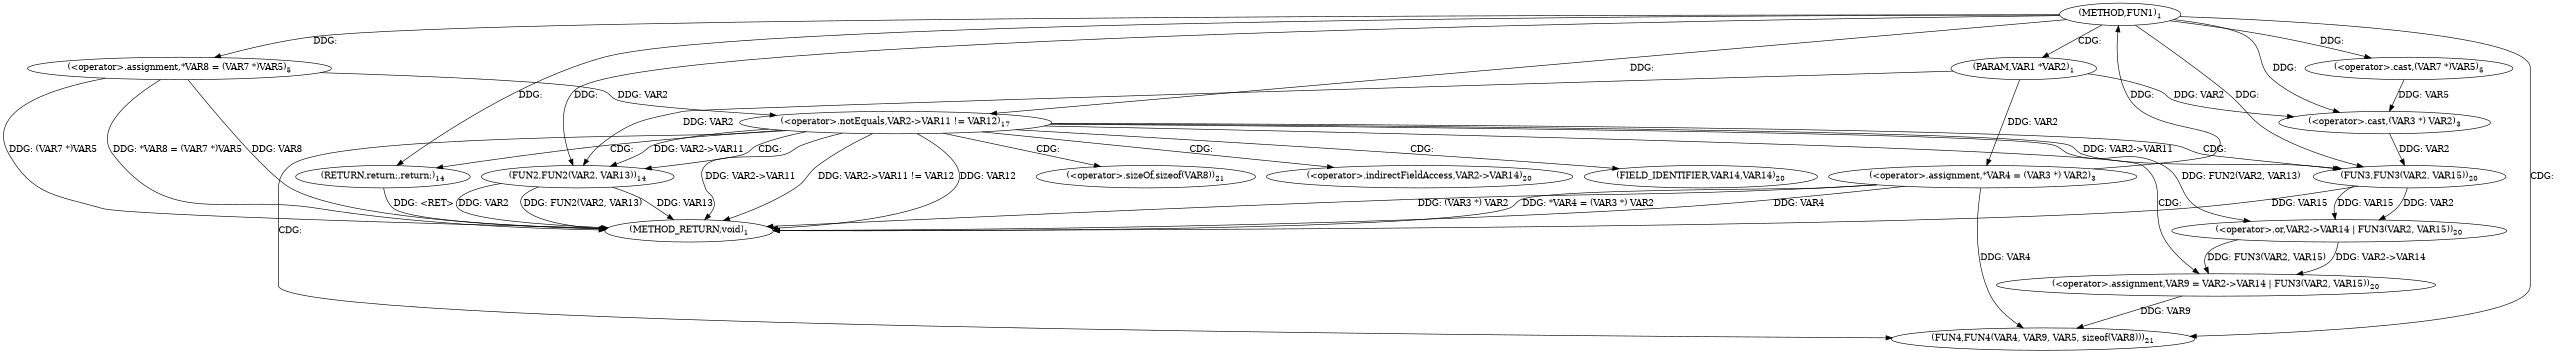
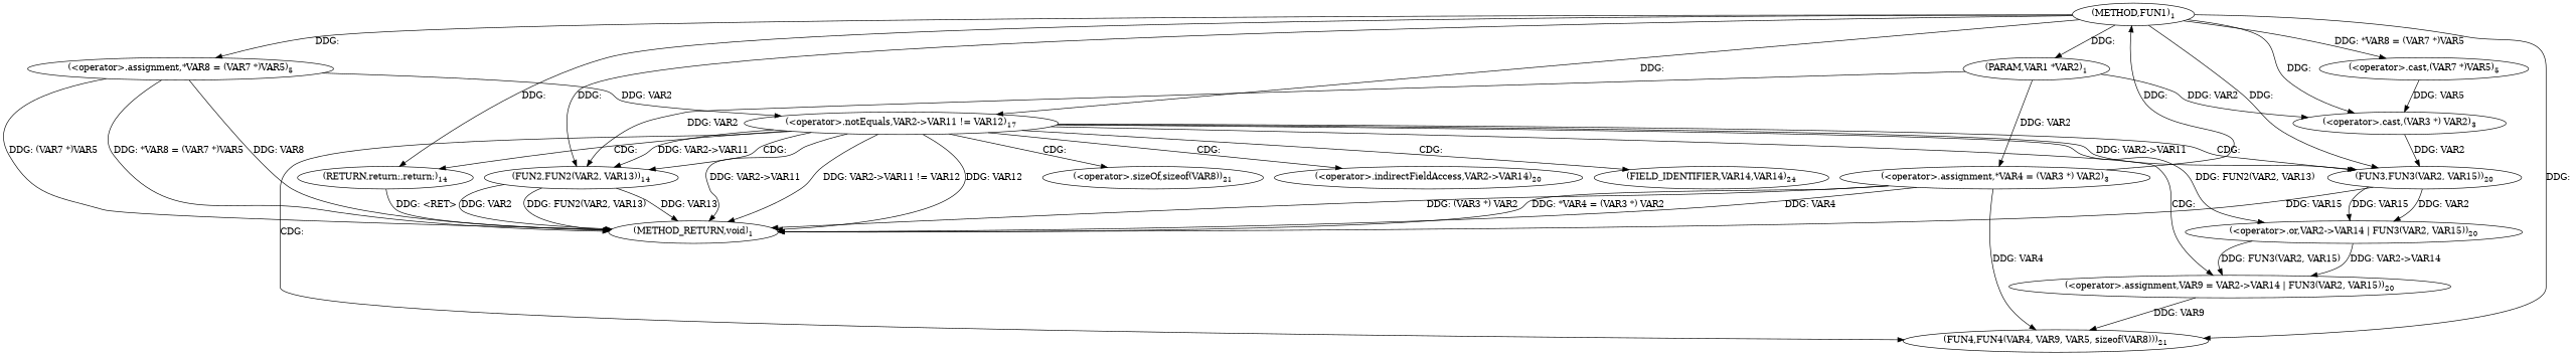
  digraph {
    n1 [label=<(METHOD,FUN1)<SUB>1</SUB>>]
    n2 [label=<(PARAM,VAR1 *VAR2)<SUB>1</SUB>>]
    n3 [label=<(&lt;operator&gt;.assignment,*VAR8 = (VAR7 *)VAR5)<SUB>5</SUB>>]
    n4 [label=<(FUN4,FUN4(VAR4, VAR9, VAR5, sizeof(VAR8)))<SUB>21</SUB>>]
    n5 [label=<(&lt;operator&gt;.notEquals,VAR2-&gt;VAR11 != VAR12)<SUB>17</SUB>>]
    n6 [label=<(&lt;operator&gt;.cast,(VAR3 *) VAR2)<SUB>3</SUB>>]
    n7 [label=<(&lt;operator&gt;.cast,(VAR7 *)VAR5)<SUB>5</SUB>>]
    n8 [label=<(FUN2,FUN2(VAR2, VAR13))<SUB>14</SUB>>]
    n9 [label=<(RETURN,return;,return;)<SUB>14</SUB>>]
    n10 [label=<(FUN3,FUN3(VAR2, VAR15))<SUB>20</SUB>>]
    n11 [label=<(&lt;operator&gt;.assignment,*VAR4 = (VAR3 *) VAR2)<SUB>3</SUB>>]
    n12 [label=<(METHOD_RETURN,void)<SUB>1</SUB>>]
    n13 [label=<(&lt;operator&gt;.assignment,VAR9 = VAR2-&gt;VAR14 | FUN3(VAR2, VAR15))<SUB>20</SUB>>]
    n14 [label=<(&lt;operator&gt;.or,VAR2-&gt;VAR14 | FUN3(VAR2, VAR15))<SUB>20</SUB>>]
    n15 [label=<(&lt;operator&gt;.sizeOf,sizeof(VAR8))<SUB>21</SUB>>]
    n16 [label=<(&lt;operator&gt;.indirectFieldAccess,VAR2-&gt;VAR14)<SUB>20</SUB>>]
-   n17 [label=<(FIELD_IDENTIFIER,VAR14,VAR14)<SUB>20</SUB>>]
-   n1 -> n2 [label="CDG: "]
+   n17 [label=<(FIELD_IDENTIFIER,VAR14,VAR14)<SUB>24</SUB>>]
+   n1 -> n2 [label="DDG: "]
    n1 -> n3 [label="DDG: "]
-   n1 -> n4 [label="CDG: "]
+   n1 -> n4 [label="DDG: "]
    n1 -> n5 [label="DDG: "]
    n1 -> n6 [label="DDG: "]
-   n1 -> n7 [label="DDG: "]
+   n1 -> n7 [label="DDG: *VAR8 = (VAR7 *)VAR5"]
    n1 -> n8 [label="DDG: "]
    n1 -> n9 [label="DDG: "]
    n1 -> n10 [label="DDG: "]
    n2 -> n6 [label="DDG: VAR2"]
    n2 -> n8 [label="DDG: VAR2"]
    n2 -> n11 [label="DDG: VAR2"]
    n3 -> n5 [label="DDG: VAR2"]
    n3 -> n12 [label="DDG: VAR8"]
    n3 -> n12 [label="DDG: (VAR7 *)VAR5"]
    n3 -> n12 [label="DDG: *VAR8 = (VAR7 *)VAR5"]
    n5 -> n4 [label="CDG: "]
    n5 -> n8 [label="DDG: VAR2-&gt;VAR11"]
    n5 -> n8 [label="CDG: "]
    n5 -> n9 [label="CDG: "]
    n5 -> n10 [label="DDG: VAR2-&gt;VAR11"]
    n5 -> n10 [label="CDG: "]
    n5 -> n12 [label="DDG: VAR2-&gt;VAR11"]
    n5 -> n12 [label="DDG: VAR2-&gt;VAR11 != VAR12"]
    n5 -> n12 [label="DDG: VAR12"]
    n5 -> n13 [label="CDG: "]
    n5 -> n14 [label="DDG: FUN2(VAR2, VAR13)"]
    n5 -> n15 [label="CDG: "]
    n5 -> n16 [label="CDG: "]
    n5 -> n17 [label="CDG: "]
    n6 -> n10 [label="DDG: VAR2"]
    n7 -> n6 [label="DDG: VAR5"]
    n8 -> n12 [label="DDG: VAR2"]
    n8 -> n12 [label="DDG: FUN2(VAR2, VAR13)"]
    n8 -> n12 [label="DDG: VAR13"]
    n9 -> n12 [label="DDG: &lt;RET&gt;"]
    n10 -> n12 [label="DDG: VAR15"]
    n10 -> n14 [label="DDG: VAR2"]
    n10 -> n14 [label="DDG: VAR15"]
    n11 -> n1 [label="DDG: "]
    n11 -> n4 [label="DDG: VAR4"]
    n11 -> n12 [label="DDG: VAR4"]
    n11 -> n12 [label="DDG: (VAR3 *) VAR2"]
    n11 -> n12 [label="DDG: *VAR4 = (VAR3 *) VAR2"]
    n13 -> n4 [label="DDG: VAR9"]
    n14 -> n13 [label="DDG: VAR2-&gt;VAR14"]
    n14 -> n13 [label="DDG: FUN3(VAR2, VAR15)"]
  }
